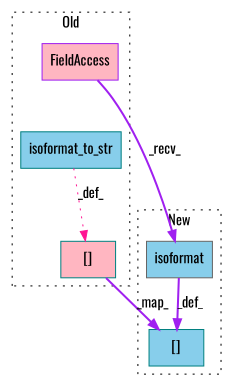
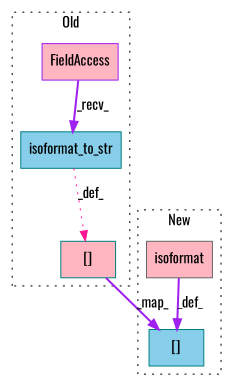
  digraph {
    fontname=Oswald
    node [a=32 color=teal fillcolor=skyblue fontname=Oswald l="5,1" s="2467,2491" shape=box style=filled]
    edge [color=purple fontname=Oswald style=bold]
-   n1 [color=gray40 l=11 label=isoformat s=2502]
+   n1 [color=gray40 fillcolor=lightpink l=11 label=isoformat s=2502]
    n2 [a=2 label="[]"]
    n3 [l="16,1" label=isoformat_to_str s="2515,2539"]
    n4 [a=2 fillcolor=lightpink label="[]"]
    n5 [a=22 color=purple fillcolor=lightpink l=13 label=FieldAccess s=2493]
    subgraph cluster_1 {
      label=New
      style=dotted
      n1
      n2
    }
    subgraph cluster_2 {
      label=Old
      style=dotted
      n3
      n4
      n5
    }
    n1 -> n2 [label=_def_]
    n3 -> n4 [color=deeppink label=_def_ style=dotted]
    n4 -> n2 [label=_map_]
-   n5 -> n1 [label=_recv_]
+   n5 -> n3 [label=_recv_]
  }
